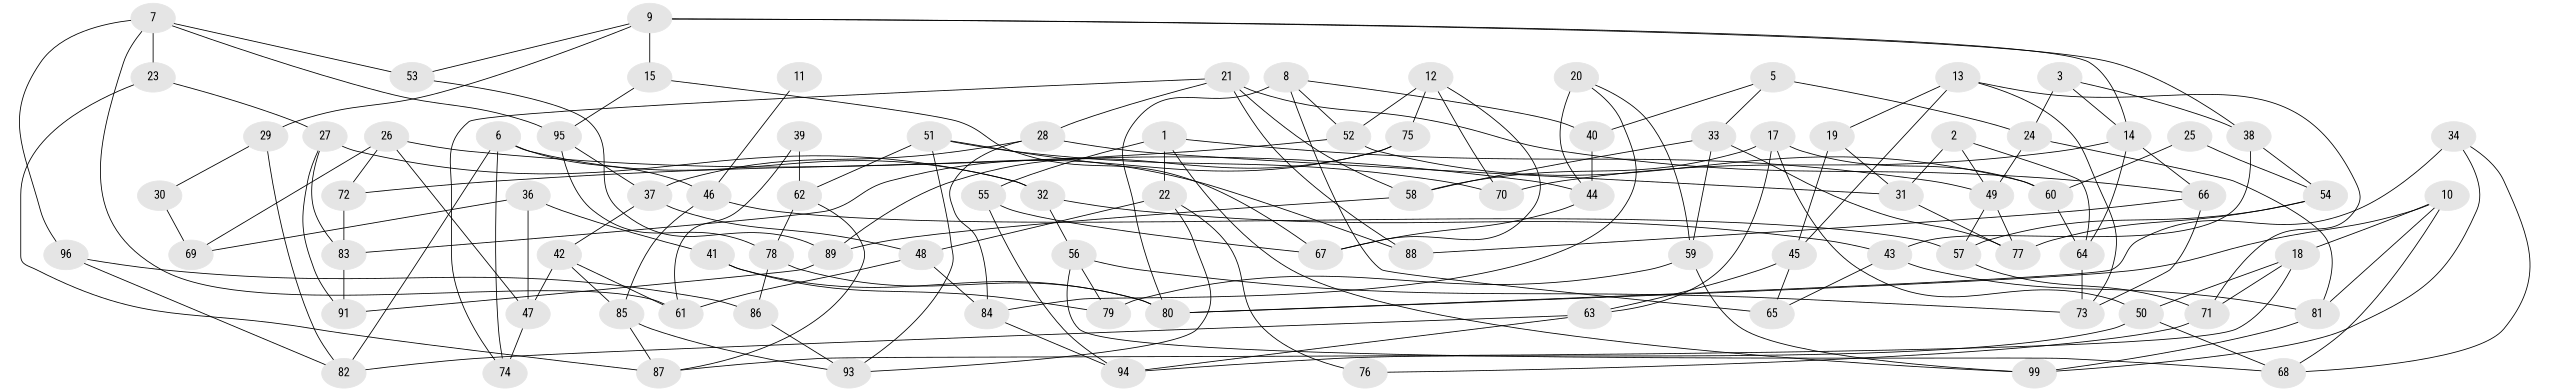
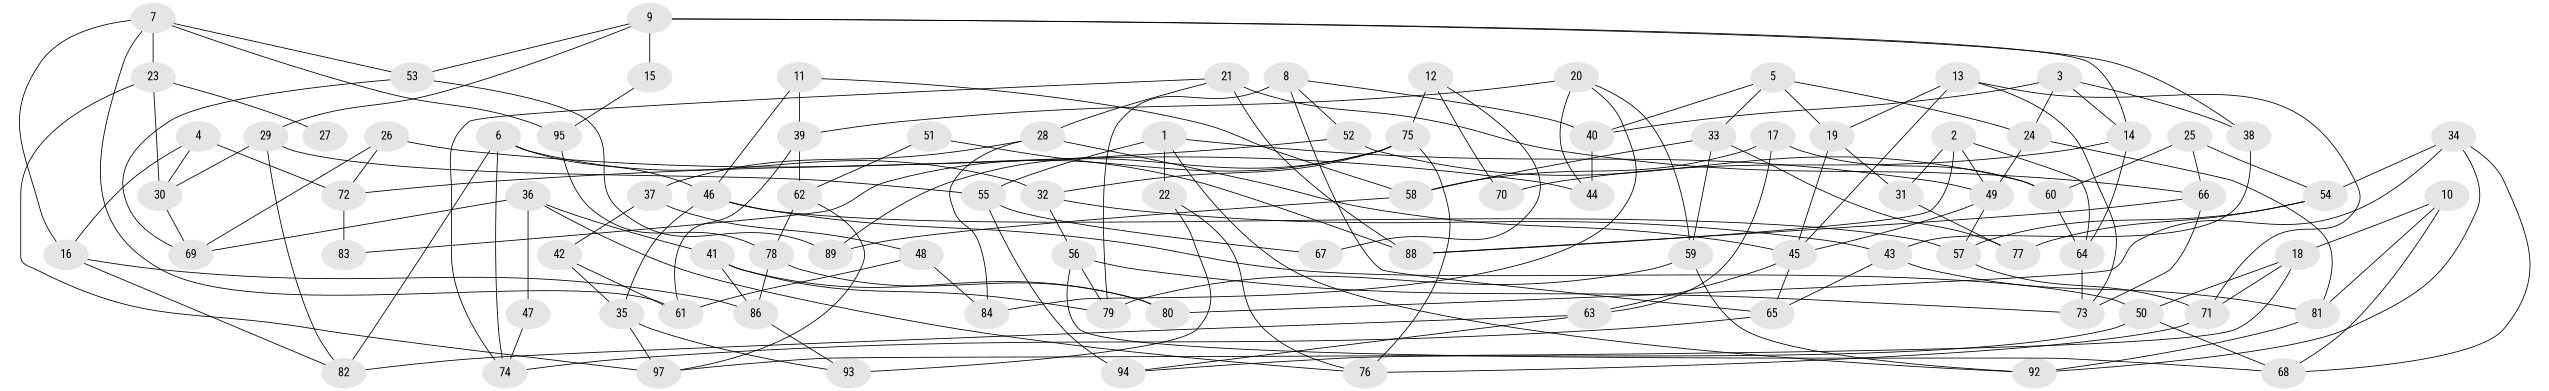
  graph {
    fontname="Roboto Condensed"
    node [color=gray90 fontname="Roboto Condensed" style=filled]
    edge [fontname="Roboto Condensed"]
    1
    22
    49
    55
-   92 [label=99]
+   92
    48
    76
    93
    57
    77
    67
    n12 [label=94]
    2
    31
    64
    88
    73
    3
    14
    24
    38
    40
    70
    81
    43
    44
-   16 [label=96]
+   4
+   16
    30
    72
    82
    86
    69
    83
    5
    19
    33
    45
    58
    59
    6
    32
    46
    74
    56
-   85
+   85 [label=35]
    7
    23
    n49 [label=95]
    61
    53
-   87
+   87 [label=97]
    27
    37
    78
    8
    52
    65
    79
    60
    9
    15
    29
    89
    10
    18
    68
    80
    71
    50
    11
    39
    62
    12
    75
    13
    63
    17
    20
    84
    21
    28
    66
-   91
    25
    54
    26
    47
    42
    34
    36
    41
    51
    1 -- 22
    1 -- 49
    1 -- 55
    1 -- 92
-   22 -- 48
    22 -- 76
    22 -- 93
    49 -- 57
-   49 -- 77
+   49 -- 45
    55 -- 67
    55 -- n12
    48 -- 61
    48 -- 84
    57 -- 71
    2 -- 49
    2 -- 31
    2 -- 64
+   2 -- 88
    31 -- 77
    64 -- 73
    3 -- 14
    3 -- 24
    3 -- 38
+   3 -- 40
    14 -- 64
    14 -- 70
    24 -- 49
    24 -- 81
    38 -- 43
    40 -- 44
    81 -- 92
    43 -- 81
    43 -- 65
-   44 -- 67
+   4 -- 16
+   4 -- 30
+   4 -- 72
    16 -- 82
    16 -- 86
    30 -- 69
    72 -- 83
    86 -- 93
-   83 -- 91
    5 -- 24
    5 -- 40
+   5 -- 19
    5 -- 33
    19 -- 31
    19 -- 45
    33 -- 77
    33 -- 58
    33 -- 59
    45 -- 65
    45 -- 63
    58 -- 89
    59 -- 92
    59 -- 79
    6 -- 82
    6 -- 32
    6 -- 46
    6 -- 74
    32 -- 43
    32 -- 56
    46 -- 57
    46 -- 85
    56 -- 73
    56 -- 79
    56 -- 68
    85 -- 93
    85 -- 87
    7 -- 16
    7 -- 23
    7 -- n49
    7 -- 61
    7 -- 53
+   23 -- 30
    23 -- 87
    23 -- 27
-   n49 -- 37
    n49 -- 78
+   53 -- 69
    53 -- 89
-   27 -- 83
-   27 -- 32
-   27 -- 91
+   75 -- 32
    37 -- 48
    37 -- 42
    78 -- 86
    78 -- 80
    8 -- 40
    8 -- 52
    8 -- 65
-   8 -- 80
+   8 -- 79
    52 -- 72
    52 -- 60
+   65 -- 74
    60 -- 64
    9 -- 14
    9 -- 38
    9 -- 53
    9 -- 15
    9 -- 29
-   15 -- 67
    15 -- n49
+   29 -- 55
    29 -- 30
    29 -- 82
-   89 -- 91
    10 -- 81
    10 -- 18
    10 -- 68
-   10 -- 80
    18 -- 87
    18 -- 71
    18 -- 50
    71 -- 76
    50 -- n12
    50 -- 68
-   21 -- 58
+   11 -- 58
    11 -- 46
+   11 -- 39
    39 -- 61
    39 -- 62
    62 -- 87
    62 -- 78
    12 -- 67
    12 -- 70
-   12 -- 52
    12 -- 75
+   75 -- 76
    75 -- 83
    75 -- 89
    13 -- 73
    13 -- 19
    13 -- 45
    13 -- 71
    63 -- n12
    63 -- 82
    17 -- 58
    17 -- 60
-   17 -- 50
+   46 -- 50
    17 -- 63
    20 -- 44
    20 -- 59
+   20 -- 39
    20 -- 84
-   84 -- n12
    21 -- 88
    21 -- 74
    21 -- 28
    21 -- 66
-   28 -- 31
+   28 -- 45
    28 -- 37
    28 -- 84
    66 -- 88
    66 -- 73
    25 -- 60
-   14 -- 66
+   25 -- 66
    25 -- 54
    54 -- 57
    54 -- 77
    26 -- 44
    26 -- 72
    26 -- 69
-   26 -- 47
    47 -- 74
    42 -- 85
    42 -- 61
-   42 -- 47
    34 -- 92
    34 -- 68
    34 -- 80
-   38 -- 54
+   34 -- 54
+   36 -- 76
    36 -- 69
    36 -- 47
    36 -- 41
+   41 -- 86
    41 -- 79
    41 -- 80
-   51 -- 93
    51 -- 88
-   51 -- 70
    51 -- 62
  }
